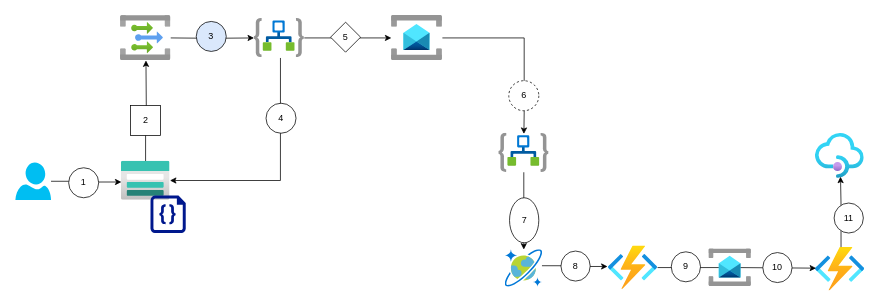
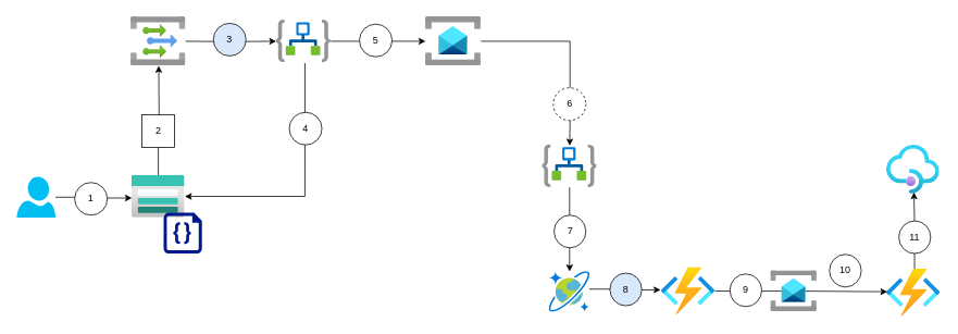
  <mxCell id="0" />
  <mxCell id="1" parent="0" />
  <mxCell id="2" style="edgeStyle=orthogonalEdgeStyle;rounded=0;orthogonalLoop=1;jettySize=auto;html=1;" edge="1" parent="1" target="7"><mxGeometry relative="1" as="geometry"><mxPoint x="227" y="50" as="sourcePoint" /></mxGeometry></mxCell>
  <mxCell id="3" style="edgeStyle=orthogonalEdgeStyle;rounded=0;orthogonalLoop=1;jettySize=auto;html=1;" edge="1" parent="1" source="4"><mxGeometry relative="1" as="geometry"><mxPoint x="194" y="80" as="targetPoint" /></mxGeometry></mxCell>
  <mxCell id="4" value="" style="image;aspect=fixed;html=1;points=[];align=center;fontSize=12;image=img/lib/azure2/storage/Storage_Accounts.svg;" vertex="1" parent="1"><mxGeometry x="161" y="214" width="65" height="52" as="geometry" /></mxCell>
  <mxCell id="5" value="" style="sketch=0;aspect=fixed;pointerEvents=1;shadow=0;dashed=0;html=1;strokeColor=none;labelPosition=center;verticalLabelPosition=bottom;verticalAlign=top;align=center;fillColor=#00188D;shape=mxgraph.azure.code_file" vertex="1" parent="1"><mxGeometry x="200" y="260" width="47" height="50" as="geometry" /></mxCell>
  <mxCell id="6" style="edgeStyle=orthogonalEdgeStyle;rounded=0;orthogonalLoop=1;jettySize=auto;html=1;" edge="1" parent="1" source="7" target="8"><mxGeometry relative="1" as="geometry" /></mxCell>
  <mxCell id="7" value="" style="image;aspect=fixed;html=1;points=[];align=center;fontSize=12;image=img/lib/azure2/iot/Logic_Apps.svg;" vertex="1" parent="1"><mxGeometry x="338" y="24" width="67" height="52" as="geometry" /></mxCell>
  <mxCell id="8" value="" style="image;aspect=fixed;html=1;points=[];align=center;fontSize=12;image=img/lib/azure2/integration/Service_Bus.svg;" vertex="1" parent="1"><mxGeometry x="521" y="20" width="68" height="60" as="geometry" /></mxCell>
  <mxCell id="9" style="edgeStyle=orthogonalEdgeStyle;rounded=0;orthogonalLoop=1;jettySize=auto;html=1;" edge="1" parent="1" source="10" target="11"><mxGeometry relative="1" as="geometry" /></mxCell>
  <mxCell id="10" value="" style="image;aspect=fixed;html=1;points=[];align=center;fontSize=12;image=img/lib/azure2/iot/Logic_Apps.svg;" vertex="1" parent="1"><mxGeometry x="664" y="177" width="67" height="52" as="geometry" /></mxCell>
  <mxCell id="11" value="" style="image;sketch=0;aspect=fixed;html=1;points=[];align=center;fontSize=12;image=img/lib/mscae/CosmosDB.svg;" vertex="1" parent="1"><mxGeometry x="672.5" y="332" width="50" height="50" as="geometry" /></mxCell>
  <mxCell id="12" value="" style="verticalLabelPosition=bottom;html=1;verticalAlign=top;align=center;strokeColor=none;fillColor=#00BEF2;shape=mxgraph.azure.user;" vertex="1" parent="1"><mxGeometry x="20" y="216" width="47.5" height="50" as="geometry" /></mxCell>
  <mxCell id="13" style="edgeStyle=orthogonalEdgeStyle;rounded=0;orthogonalLoop=1;jettySize=auto;html=1;entryX=0.004;entryY=0.538;entryDx=0;entryDy=0;entryPerimeter=0;" edge="1" parent="1" source="12" target="4"><mxGeometry relative="1" as="geometry" /></mxCell>
  <mxCell id="14" style="edgeStyle=orthogonalEdgeStyle;rounded=0;orthogonalLoop=1;jettySize=auto;html=1;entryX=0.502;entryY=0.017;entryDx=0;entryDy=0;entryPerimeter=0;" edge="1" parent="1" source="8" target="10"><mxGeometry relative="1" as="geometry"><mxPoint x="710" y="130" as="targetPoint" /><Array as="points"><mxPoint x="698" y="50" /><mxPoint x="698" y="150" /></Array></mxGeometry></mxCell>
  <mxCell id="15" style="edgeStyle=orthogonalEdgeStyle;rounded=0;orthogonalLoop=1;jettySize=auto;html=1;exitX=0.526;exitY=1.013;exitDx=0;exitDy=0;exitPerimeter=0;" edge="1" parent="1" source="7" target="4"><mxGeometry relative="1" as="geometry"><Array as="points"><mxPoint x="373" y="240" /></Array><mxPoint x="335" y="50.053" as="sourcePoint" /><mxPoint x="350" y="270" as="targetPoint" /></mxGeometry></mxCell>
  <mxCell id="16" value="1" style="ellipse;whiteSpace=wrap;html=1;aspect=fixed;" vertex="1" parent="1"><mxGeometry x="91" y="223" width="40" height="40" as="geometry" /></mxCell>
  <mxCell id="17" value="2" style="whiteSpace=wrap;html=1;aspect=fixed;rounded=0;" vertex="1" parent="1"><mxGeometry x="173.5" y="140" width="40" height="40" as="geometry" /></mxCell>
  <mxCell id="18" value="3" style="ellipse;whiteSpace=wrap;html=1;aspect=fixed;fillColor=#dae8fc;" vertex="1" parent="1"><mxGeometry x="261" y="28" width="40" height="40" as="geometry" /></mxCell>
  <mxCell id="19" value="4" style="ellipse;whiteSpace=wrap;html=1;aspect=fixed;" vertex="1" parent="1"><mxGeometry x="354" y="137" width="40" height="40" as="geometry" /></mxCell>
- <mxCell id="20" value="5" style="rhombus;whiteSpace=wrap;html=1;aspect=fixed;" vertex="1" parent="1"><mxGeometry x="440" y="29" width="40" height="40" as="geometry" /></mxCell>
+ <mxCell id="20" value="5" style="ellipse;whiteSpace=wrap;html=1;aspect=fixed;" vertex="1" parent="1"><mxGeometry x="440" y="29" width="40" height="40" as="geometry" /></mxCell>
  <mxCell id="21" value="6" style="ellipse;whiteSpace=wrap;html=1;aspect=fixed;dashed=1;" vertex="1" parent="1"><mxGeometry x="677.5" y="107" width="40" height="40" as="geometry" /></mxCell>
- <mxCell id="22" value="7" style="ellipse;whiteSpace=wrap;html=1;aspect=fixed;" vertex="1" parent="1"><mxGeometry x="678.5" y="263" width="39" height="60" as="geometry" /></mxCell>
+ <mxCell id="22" value="7" style="ellipse;whiteSpace=wrap;html=1;aspect=fixed;" vertex="1" parent="1"><mxGeometry x="678.5" y="263" width="39" height="40" as="geometry" /></mxCell>
  <mxCell id="23" value="" style="image;aspect=fixed;html=1;points=[];align=center;fontSize=12;image=img/lib/azure2/integration/Event_Grid_Topics.svg;" vertex="1" parent="1"><mxGeometry x="160" y="20" width="67" height="60" as="geometry" /></mxCell>
  <mxCell id="24" value="" style="image;aspect=fixed;html=1;points=[];align=center;fontSize=12;image=img/lib/azure2/compute/Function_Apps.svg;" vertex="1" parent="1"><mxGeometry x="810" y="327" width="65.73" height="58" as="geometry" /></mxCell>
  <mxCell id="25" value="" style="image;aspect=fixed;html=1;points=[];align=center;fontSize=12;image=img/lib/azure2/compute/Function_Apps.svg;" vertex="1" parent="1"><mxGeometry x="1086" y="329" width="65.73" height="58" as="geometry" /></mxCell>
  <mxCell id="26" value="" style="image;aspect=fixed;html=1;points=[];align=center;fontSize=12;image=img/lib/azure2/app_services/API_Management_Services.svg;" vertex="1" parent="1"><mxGeometry x="1086" y="177" width="65" height="60" as="geometry" /></mxCell>
  <mxCell id="27" style="edgeStyle=orthogonalEdgeStyle;rounded=0;orthogonalLoop=1;jettySize=auto;html=1;entryX=-0.014;entryY=0.475;entryDx=0;entryDy=0;entryPerimeter=0;exitX=0.984;exitY=0.431;exitDx=0;exitDy=0;exitPerimeter=0;" edge="1" parent="1" source="11" target="24"><mxGeometry relative="1" as="geometry"><mxPoint x="707" y="239" as="sourcePoint" /><mxPoint x="707" y="342" as="targetPoint" /></mxGeometry></mxCell>
  <mxCell id="28" style="edgeStyle=orthogonalEdgeStyle;rounded=0;orthogonalLoop=1;jettySize=auto;html=1;entryX=0.015;entryY=0.479;entryDx=0;entryDy=0;entryPerimeter=0;" edge="1" parent="1" source="24" target="25"><mxGeometry relative="1" as="geometry"><mxPoint x="875.73" y="356.26" as="sourcePoint" /><mxPoint x="960" y="360" as="targetPoint" /></mxGeometry></mxCell>
  <mxCell id="29" style="edgeStyle=orthogonalEdgeStyle;rounded=0;orthogonalLoop=1;jettySize=auto;html=1;exitX=0.521;exitY=-0.006;exitDx=0;exitDy=0;exitPerimeter=0;entryX=0.516;entryY=0.966;entryDx=0;entryDy=0;entryPerimeter=0;" edge="1" parent="1" source="25" target="26"><mxGeometry relative="1" as="geometry"><mxPoint x="986" y="367" as="sourcePoint" /><mxPoint x="1090" y="271" as="targetPoint" /><Array as="points"><mxPoint x="1120" y="270" /><mxPoint x="1119" y="270" /></Array></mxGeometry></mxCell>
- <mxCell id="30" value="8" style="ellipse;whiteSpace=wrap;html=1;aspect=fixed;" vertex="1" parent="1"><mxGeometry x="747" y="334" width="39" height="40" as="geometry" /></mxCell>
+ <mxCell id="30" value="8" style="ellipse;whiteSpace=wrap;html=1;aspect=fixed;fillColor=#dae8fc;" vertex="1" parent="1"><mxGeometry x="747" y="334" width="39" height="40" as="geometry" /></mxCell>
  <mxCell id="31" value="9" style="ellipse;whiteSpace=wrap;html=1;aspect=fixed;" vertex="1" parent="1"><mxGeometry x="894" y="335" width="39" height="40" as="geometry" /></mxCell>
- <mxCell id="32" value="11" style="ellipse;whiteSpace=wrap;html=1;aspect=fixed;" vertex="1" parent="1"><mxGeometry x="1111" y="270" width="39" height="40" as="geometry" /></mxCell>
+ <mxCell id="32" value="11" style="ellipse;whiteSpace=wrap;html=1;aspect=fixed;" vertex="1" parent="1"><mxGeometry x="1101" y="270" width="39" height="40" as="geometry" /></mxCell>
  <mxCell id="33" value="" style="image;aspect=fixed;html=1;points=[];align=center;fontSize=12;image=img/lib/azure2/integration/Service_Bus.svg;" vertex="1" parent="1"><mxGeometry x="944" y="331" width="56.67" height="50" as="geometry" /></mxCell>
- <mxCell id="34" value="10" style="ellipse;whiteSpace=wrap;html=1;aspect=fixed;" vertex="1" parent="1"><mxGeometry x="1016" y="336" width="39" height="40" as="geometry" /></mxCell>
+ <mxCell id="34" value="10" style="ellipse;whiteSpace=wrap;html=1;aspect=fixed;" vertex="1" parent="1"><mxGeometry x="1016" y="311" width="39" height="40" as="geometry" /></mxCell>
